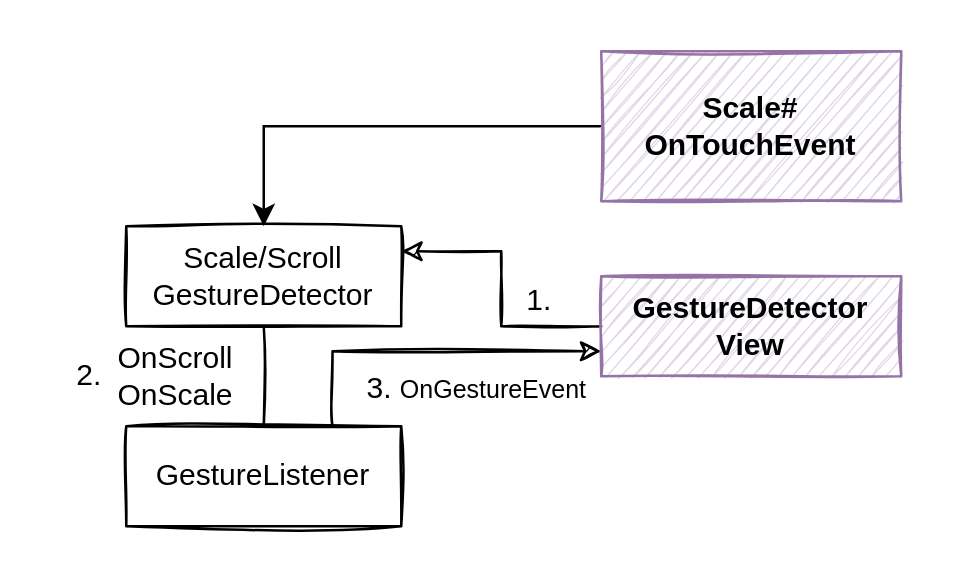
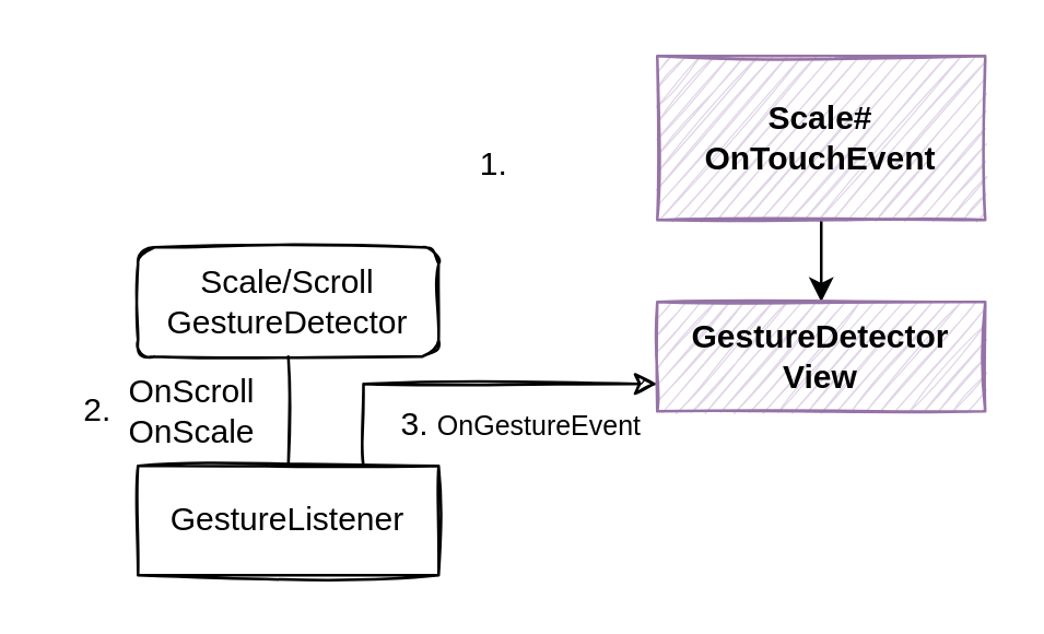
  <mxCell id="0" />
  <mxCell id="1" parent="0" />
- <mxCell id="2" value="" style="edgeStyle=orthogonalEdgeStyle;rounded=0;orthogonalLoop=1;jettySize=auto;html=1;" edge="1" parent="1" source="3" target="7"><mxGeometry relative="1" as="geometry" /></mxCell>
+ <mxCell id="2" value="" style="edgeStyle=orthogonalEdgeStyle;rounded=0;orthogonalLoop=1;jettySize=auto;html=1;" edge="1" parent="1" source="3" target="5"><mxGeometry relative="1" as="geometry" /></mxCell>
  <mxCell id="3" value="&lt;b&gt;Scale#&lt;br&gt;OnTouchEvent&lt;/b&gt;" style="rounded=0;whiteSpace=wrap;html=1;fillColor=#e1d5e7;strokeColor=#9673a6;sketch=1;" vertex="1" parent="1"><mxGeometry x="240" y="20" width="120" height="60" as="geometry" /></mxCell>
- <mxCell id="4" style="edgeStyle=orthogonalEdgeStyle;rounded=0;orthogonalLoop=1;jettySize=auto;html=1;exitX=0;exitY=0.5;exitDx=0;exitDy=0;entryX=1;entryY=0.25;entryDx=0;entryDy=0;fontColor=#000000;sketch=1;" edge="1" parent="1" source="5" target="7"><mxGeometry relative="1" as="geometry" /></mxCell>
  <mxCell id="5" value="&lt;b&gt;GestureDetector&lt;br&gt;View&lt;/b&gt;" style="whiteSpace=wrap;html=1;fillColor=#e1d5e7;strokeColor=#9673a6;rounded=0;sketch=1;" vertex="1" parent="1"><mxGeometry x="240" y="110" width="120" height="40" as="geometry" /></mxCell>
  <mxCell id="6" style="edgeStyle=orthogonalEdgeStyle;rounded=0;sketch=1;orthogonalLoop=1;jettySize=auto;html=1;exitX=0.5;exitY=1;exitDx=0;exitDy=0;entryX=0.5;entryY=0;entryDx=0;entryDy=0;fontColor=#000000;endArrow=none;" edge="1" parent="1" source="7" target="9"><mxGeometry relative="1" as="geometry" /></mxCell>
- <mxCell id="7" value="Scale/Scroll&lt;br&gt;GestureDetector" style="rounded=0;whiteSpace=wrap;html=1;sketch=1;fontColor=#000000;strokeColor=default;" vertex="1" parent="1"><mxGeometry x="50" y="90" width="110" height="40" as="geometry" /></mxCell>
+ <mxCell id="7" value="Scale/Scroll&lt;br&gt;GestureDetector" style="whiteSpace=wrap;html=1;sketch=1;fontColor=#000000;strokeColor=default;rounded=1;" vertex="1" parent="1"><mxGeometry x="50" y="90" width="110" height="40" as="geometry" /></mxCell>
  <mxCell id="8" style="edgeStyle=orthogonalEdgeStyle;rounded=0;orthogonalLoop=1;jettySize=auto;html=1;exitX=0.75;exitY=0;exitDx=0;exitDy=0;entryX=0;entryY=0.75;entryDx=0;entryDy=0;fontColor=#000000;sketch=1;" edge="1" parent="1" source="9" target="5"><mxGeometry relative="1" as="geometry" /></mxCell>
  <mxCell id="9" value="GestureListener" style="rounded=0;whiteSpace=wrap;html=1;sketch=1;fontColor=#000000;strokeColor=default;" vertex="1" parent="1"><mxGeometry x="50" y="170" width="110" height="40" as="geometry" /></mxCell>
  <mxCell id="10" value="OnScroll&lt;br&gt;OnScale" style="text;html=1;strokeColor=none;fillColor=none;align=center;verticalAlign=middle;whiteSpace=wrap;rounded=0;sketch=1;fontColor=#000000;" vertex="1" parent="1"><mxGeometry x="40" y="135" width="60" height="30" as="geometry" /></mxCell>
- <mxCell id="11" value="1." style="text;html=1;align=center;verticalAlign=middle;resizable=0;points=[];autosize=1;strokeColor=none;fillColor=none;fontColor=#000000;" vertex="1" parent="1"><mxGeometry x="200" y="110" width="30" height="20" as="geometry" /></mxCell>
+ <mxCell id="11" value="1." style="text;html=1;align=center;verticalAlign=middle;resizable=0;points=[];autosize=1;strokeColor=none;fillColor=none;fontColor=#000000;" vertex="1" parent="1"><mxGeometry x="165" y="50" width="30" height="20" as="geometry" /></mxCell>
  <mxCell id="12" value="2." style="text;html=1;align=center;verticalAlign=middle;resizable=0;points=[];autosize=1;strokeColor=none;fillColor=none;fontColor=#000000;" vertex="1" parent="1"><mxGeometry x="20" y="140" width="30" height="20" as="geometry" /></mxCell>
  <mxCell id="13" value="&lt;font style=&quot;font-size: 10px&quot;&gt;&lt;span style=&quot;font-size: 12px&quot;&gt;3.&amp;nbsp;&lt;/span&gt;OnGestureEvent&lt;/font&gt;" style="text;html=1;align=center;verticalAlign=middle;resizable=0;points=[];autosize=1;strokeColor=none;fillColor=none;fontColor=#000000;" vertex="1" parent="1"><mxGeometry x="130" y="145" width="120" height="20" as="geometry" /></mxCell>
